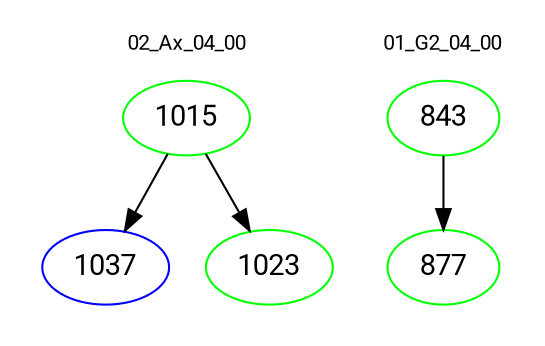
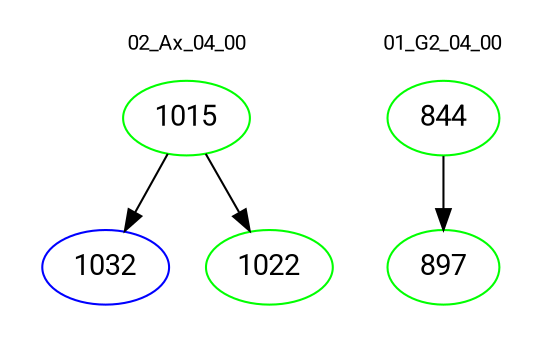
  digraph {
    fontname=Roboto
    node [color=green fontname=Roboto]
    edge [color=black fontname=Roboto]
    n1 [label=1015]
-   n2 [color=blue label=1037]
-   n3 [label=1023]
-   n4 [label=843]
-   n5 [label=877]
+   n2 [color=blue label=1032]
+   n3 [label=1022]
+   n4 [label=844]
+   n5 [label=897]
    subgraph cluster_1 {
      color=white
      fontsize=10
      label="02_Ax_04_00"
      n1
      n2
      n3
    }
    subgraph cluster_2 {
      color=white
      fontsize=10
      label="01_G2_04_00"
      n4
      n5
    }
    n1 -> n2
    n1 -> n3
    n4 -> n5
  }
